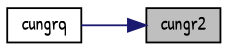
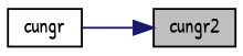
  digraph {
    rankdir=RL
    fontname="Patrick Hand"
    node [color=black fontname="Patrick Hand" fontsize=10 shape=record style=filled]
    n1 [fillcolor=grey75 fontcolor=black height=0.2 label=cungr2 width=0.4]
-   n2 [fillcolor=white height=0.2 label=cungrq width=0.4]
+   n2 [fillcolor=white height=0.2 label=cungr width=0.4]
    n1 -> n2 [color=midnightblue dir=back fontname="Patrick Hand" fontsize=10 labelfontname=Helvetica labelfontsize=10 style=solid]
  }
